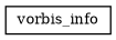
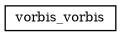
  digraph {
    rankdir=TB
    fontname="DejaVu Serif"
-   n1 [color=black fillcolor=white fontname="DejaVu Serif" fontsize=10 height=0.2 label=vorbis_info shape=record style=filled width=0.4]
+   n1 [color=black fillcolor=white fontname="DejaVu Serif" fontsize=10 height=0.2 label=vorbis_vorbis shape=record style=filled width=0.4]
  }
